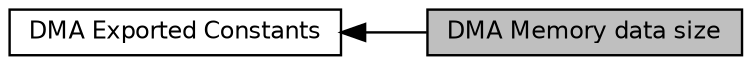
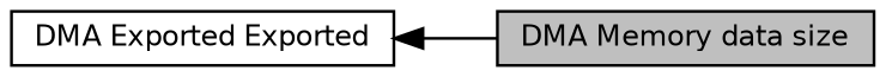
  digraph {
    rankdir=LR
    node [color=black fontname=Helvetica fontsize=10 shape=box style=filled]
-   n1 [fillcolor=white height=0.2 label="DMA Exported Constants" width=0.4]
+   n1 [fillcolor=white height=0.2 label="DMA Exported Exported" width=0.4]
    n2 [fillcolor=grey75 fontcolor=black height=0.2 label="DMA Memory data size" width=0.4]
    n1 -> n2 [dir=back fontname=Helvetica fontsize=10 labelfontname=Helvetica labelfontsize=10 shape=plaintext style=solid]
  }
